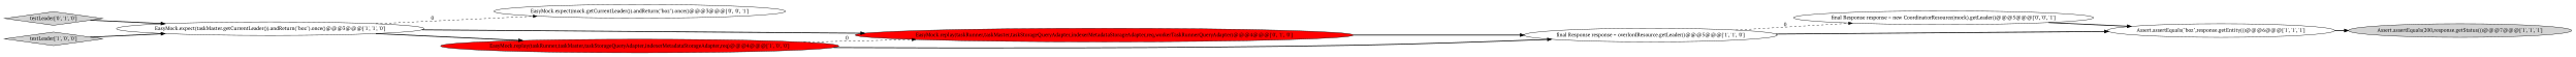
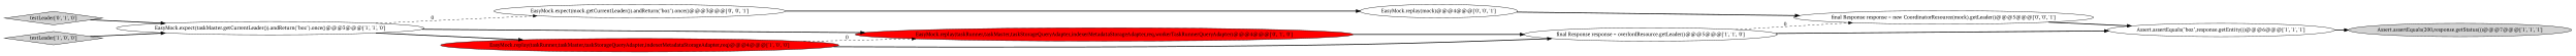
  digraph {
    fontname="PT Serif"
    rankdir=LR
    node [fillcolor=white fontname="PT Serif" shape=ellipse style=filled]
    edge [fontname="PT Serif" style=bold]
+   n1 [label="EasyMock.replay(mock)@@@4@@@['0', '0', '1']"]
    n2 [label="final Response response = new CoordinatorResource(mock).getLeader()@@@5@@@['0', '0', '1']"]
    n3 [label="Assert.assertEquals(\"boz\",response.getEntity())@@@6@@@['1', '1', '1']"]
    n4 [fillcolor=red label="EasyMock.replay(taskRunner,taskMaster,taskStorageQueryAdapter,indexerMetadataStorageAdapter,req,workerTaskRunnerQueryAdapter)@@@4@@@['0', '1', '0']"]
    n5 [label="final Response response = overlordResource.getLeader()@@@5@@@['1', '1', '0']"]
    n6 [fillcolor=lightgray label="Assert.assertEquals(200,response.getStatus())@@@7@@@['1', '1', '1']"]
    n7 [label="EasyMock.expect(mock.getCurrentLeader()).andReturn(\"boz\").once()@@@3@@@['0', '0', '1']"]
    n8 [fillcolor=lightgray label="testLeader['0', '1', '0']" shape=diamond]
    n9 [label="EasyMock.expect(taskMaster.getCurrentLeader()).andReturn(\"boz\").once()@@@3@@@['1', '1', '0']"]
    n10 [fillcolor=red label="EasyMock.replay(taskRunner,taskMaster,taskStorageQueryAdapter,indexerMetadataStorageAdapter,req)@@@4@@@['1', '0', '0']"]
    n11 [fillcolor=lightgray label="testLeader['1', '0', '0']" shape=diamond]
+   n1 -> n2
    n2 -> n3
    n3 -> n6
    n4 -> n5
    n5 -> n2 [label=0 style=dashed]
    n5 -> n3
+   n7 -> n1
    n8 -> n9
    n9 -> n4
    n9 -> n7 [label=0 style=dashed]
    n9 -> n10
    n10 -> n4 [label=0 style=dashed]
    n10 -> n5
    n11 -> n9
  }
